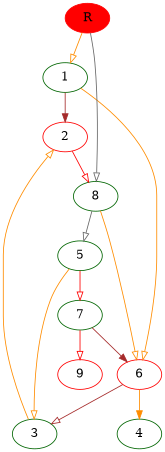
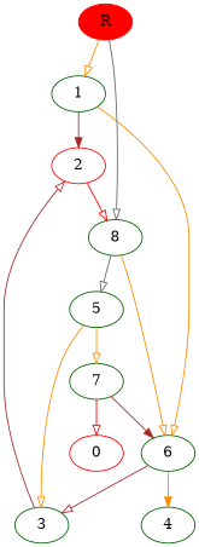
  digraph {
    node [color=darkgreen]
    edge [arrowhead=onormal color=darkorange]
    2 [color=red]
    1
-   6 [color=red]
+   6
    8
    3
    4
    5
-   9 [color=red]
+   9 [color=red label=0]
    7
    R [color=red fillcolor="#ff0000" style=filled]
    2 -> 8 [color=red]
    1 -> 2 [arrowhead=normal color=brown]
    1 -> 6
    6 -> 3 [color=brown]
    6 -> 4 [arrowhead=normal]
    8 -> 6
    8 -> 5 [color=gray40]
-   3 -> 2
+   3 -> 2 [color=brown]
    5 -> 3
-   5 -> 7 [color=red]
+   5 -> 7
    7 -> 6 [arrowhead=normal color=brown]
    7 -> 9 [color=red]
    R -> 1
    R -> 8 [color=gray40]
  }
